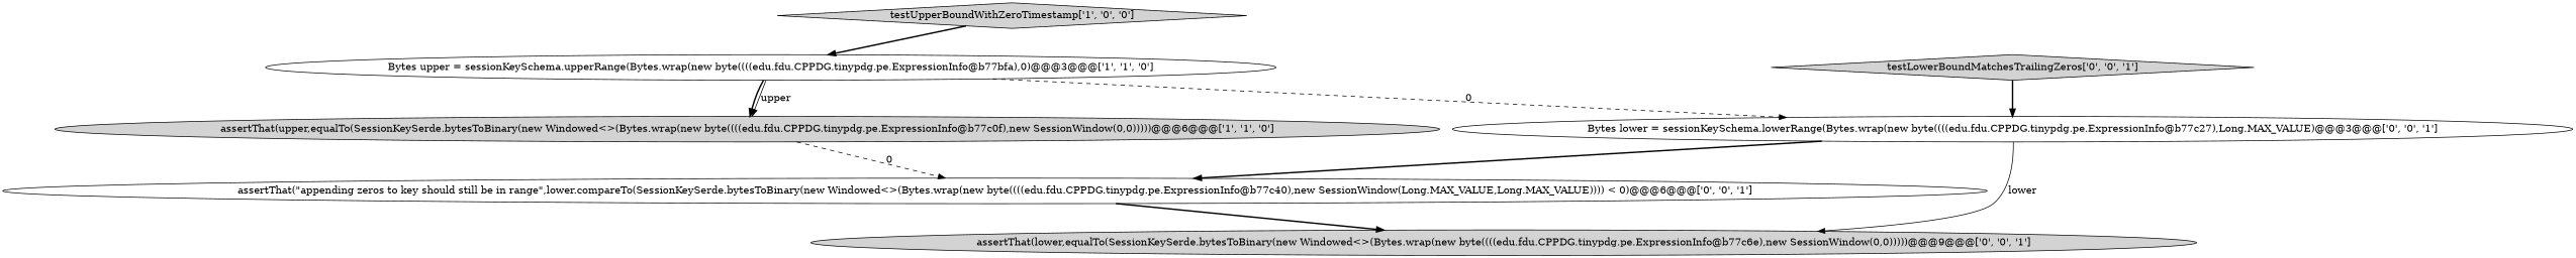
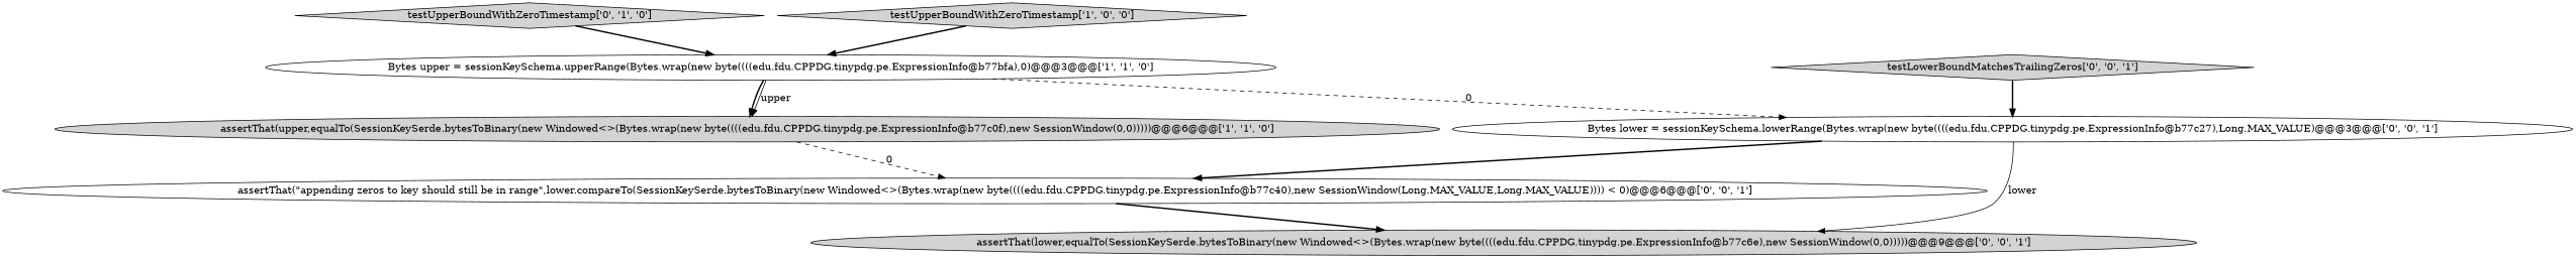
  digraph {
    node [fillcolor=lightgray shape=ellipse style=filled]
    edge [style=bold]
+   n1 [label="testUpperBoundWithZeroTimestamp['0', '1', '0']" shape=diamond]
    n2 [fillcolor=white label="Bytes upper = sessionKeySchema.upperRange(Bytes.wrap(new byte((((edu.fdu.CPPDG.tinypdg.pe.ExpressionInfo@b77bfa),0)@@@3@@@['1', '1', '0']"]
    n3 [label="assertThat(upper,equalTo(SessionKeySerde.bytesToBinary(new Windowed<>(Bytes.wrap(new byte((((edu.fdu.CPPDG.tinypdg.pe.ExpressionInfo@b77c0f),new SessionWindow(0,0)))))@@@6@@@['1', '1', '0']"]
    n4 [fillcolor=white label="assertThat(\"appending zeros to key should still be in range\",lower.compareTo(SessionKeySerde.bytesToBinary(new Windowed<>(Bytes.wrap(new byte((((edu.fdu.CPPDG.tinypdg.pe.ExpressionInfo@b77c40),new SessionWindow(Long.MAX_VALUE,Long.MAX_VALUE)))) < 0)@@@6@@@['0', '0', '1']"]
    n5 [label="testUpperBoundWithZeroTimestamp['1', '0', '0']" shape=diamond]
    n6 [label="testLowerBoundMatchesTrailingZeros['0', '0', '1']" shape=diamond]
    n7 [fillcolor=white label="Bytes lower = sessionKeySchema.lowerRange(Bytes.wrap(new byte((((edu.fdu.CPPDG.tinypdg.pe.ExpressionInfo@b77c27),Long.MAX_VALUE)@@@3@@@['0', '0', '1']"]
    n8 [label="assertThat(lower,equalTo(SessionKeySerde.bytesToBinary(new Windowed<>(Bytes.wrap(new byte((((edu.fdu.CPPDG.tinypdg.pe.ExpressionInfo@b77c6e),new SessionWindow(0,0)))))@@@9@@@['0', '0', '1']"]
+   n1 -> n2
    n2 -> n3
    n2 -> n3 [label=upper style=solid]
    n2 -> n7 [label=0 style=dashed]
    n3 -> n4 [label=0 style=dashed]
    n4 -> n8
    n5 -> n2
    n6 -> n7
    n7 -> n4
    n7 -> n8 [label=lower style=solid]
  }
